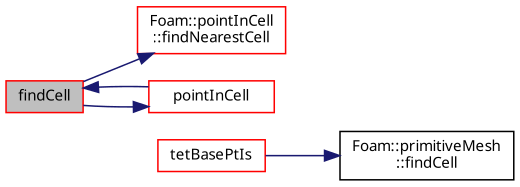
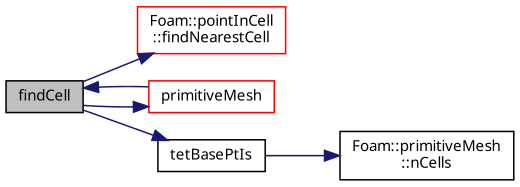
  digraph {
    fontname="Noto Sans"
    rankdir=LR
    node [color=red fontname="Noto Sans" fontsize=10 shape=record]
    edge [color=midnightblue fontname="Noto Sans" fontsize=10 labelfontname=FreeSans labelfontsize=10 style=solid]
-   n1 [fillcolor=grey75 fontcolor=black height=0.2 label=findCell style=filled width=0.4]
+   n1 [color=black fillcolor=grey75 fontcolor=black height=0.2 label=findCell style=filled width=0.4]
    n2 [height=0.2 label="Foam::pointInCell\l::findNearestCell" width=0.4]
-   n3 [height=0.2 label=pointInCell width=0.4]
-   n4 [height=0.2 label=tetBasePtIs width=0.4]
-   n5 [color=black height=0.2 label="Foam::primitiveMesh\l::findCell" width=0.4]
+   n3 [height=0.2 label=primitiveMesh width=0.4]
+   n4 [color=black height=0.2 label=tetBasePtIs width=0.4]
+   n5 [color=black height=0.2 label="Foam::primitiveMesh\l::nCells" width=0.4]
    n1 -> n2
    n1 -> n3
+   n1 -> n4
    n3 -> n1
    n4 -> n5
  }
